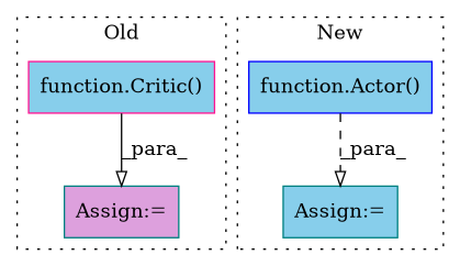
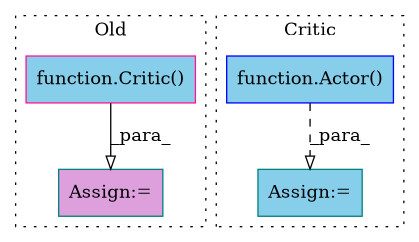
  digraph {
    node [a=75 l=3 shape=box style=filled fillcolor=skyblue color=teal]
    edge [arrowhead=onormal]
    n1 [l="7,1" label="function.Critic()" s="11189,11223" color=deeppink]
    n2 [a=68 label="Assign:=" s=11473 fillcolor=plum]
    n3 [l="6,1" label="function.Actor()" s="13579,13623" color=blue]
    n4 [a=68 label="Assign:=" s=14508]
    subgraph cluster_1 {
      label=Old
      style=dotted
      n1
      n2
    }
    subgraph cluster_2 {
-     label=New
+     label=Critic
      style=dotted
      n3
      n4
    }
    n1 -> n2 [label=_para_ style=solid]
    n3 -> n4 [label=_para_ style=dashed]
  }
